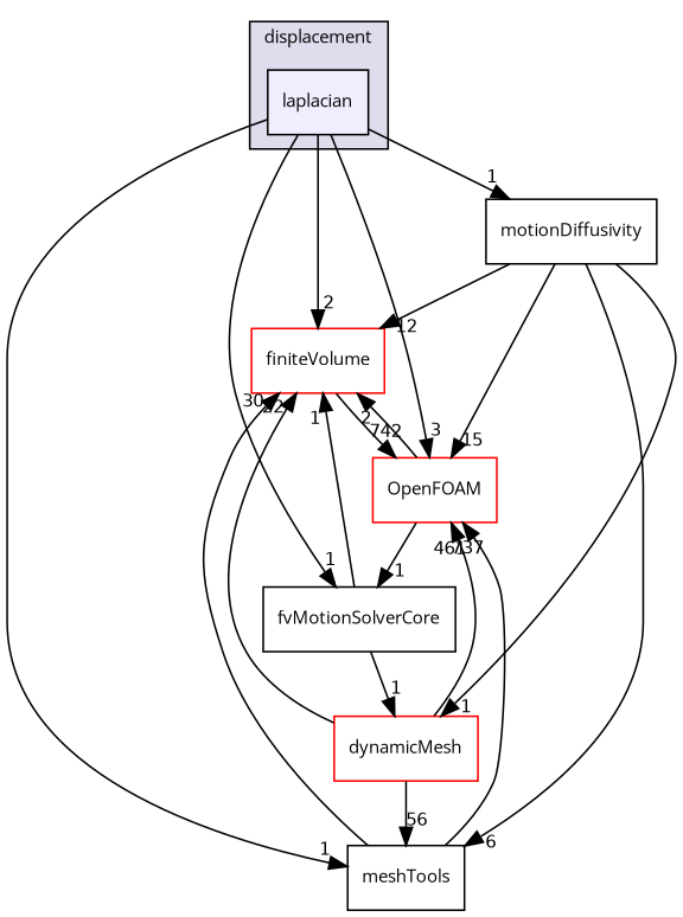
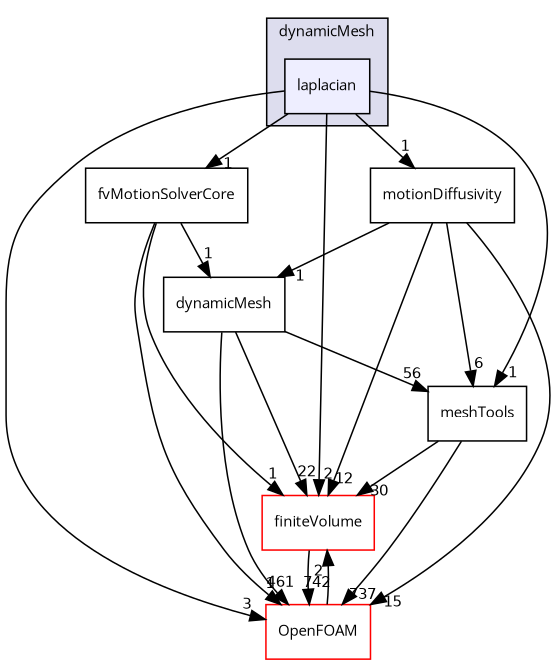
  digraph {
    compound=true
    fontname="Open Sans"
    node [fontname="Open Sans" fontsize=10 shape=box color=red]
    edge [fontname="Open Sans" headlabel=1 labeldistance=1.5 labelfontname=Helvetica labelfontsize=10]
    n1 [fillcolor="#eeeeff" label=laplacian pencolor=black style=filled color=""]
    n2 [label=finiteVolume]
    n3 [color=black label=meshTools]
    n4 [label=fvMotionSolverCore color=""]
    n5 [label=OpenFOAM]
    n6 [color=black label=motionDiffusivity]
-   n7 [label=dynamicMesh]
+   n7 [color=black label=dynamicMesh]
    subgraph cluster_1 {
      bgcolor="#ddddee"
      fontsize=10
-     label=displacement
+     label=dynamicMesh
      pencolor=black
      n1
    }
    n1 -> n2 [headlabel=2]
    n1 -> n3
    n1 -> n4
    n1 -> n5 [headlabel=3]
    n1 -> n6
    n2 -> n5 [headlabel=742]
    n3 -> n2 [headlabel=30]
    n3 -> n5 [headlabel=737]
    n4 -> n2
-   n5 -> n4
+   n4 -> n5
    n4 -> n7
    n5 -> n2 [headlabel=2]
    n6 -> n2 [headlabel=12]
    n6 -> n3 [headlabel=6]
    n6 -> n5 [headlabel=15]
    n6 -> n7
    n7 -> n2 [headlabel=22]
    n7 -> n3 [headlabel=56]
    n7 -> n5 [headlabel=461]
  }
